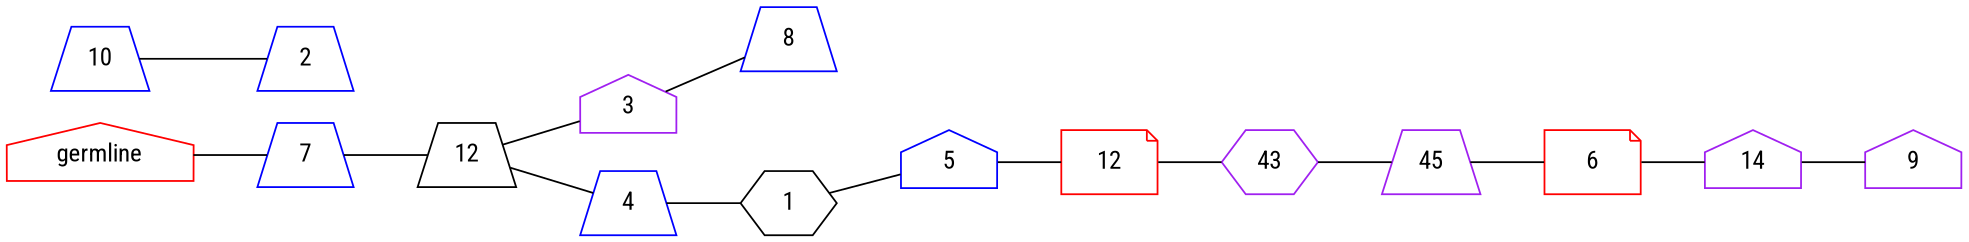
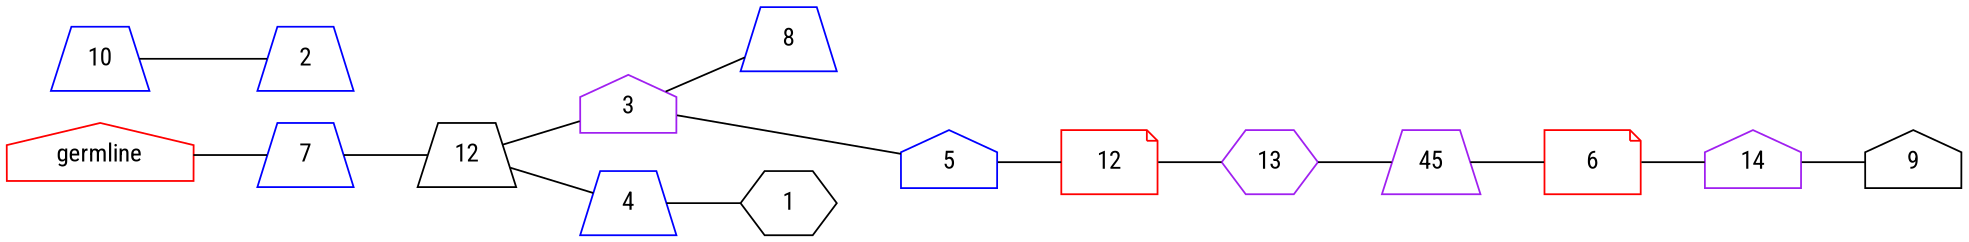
  graph {
    fontname="Roboto Condensed"
    rankdir=LR
    splines=line
    node [color=blue fontname="Roboto Condensed" shape=trapezium]
    edge [fontname="Roboto Condensed"]
    n1 [color=red label=germline shape=house]
    n2 [label=7]
    n3 [color=black label=12]
    n4 [color=purple label=3 shape=house]
    n5 [label=4]
    n6 [label=8]
    n7 [color=black label=1 shape=hexagon]
    n8 [label=5 shape=house]
    n9 [color=red label=12 shape=note]
-   n10 [color=purple label=43 shape=hexagon]
+   n10 [color=purple label=13 shape=hexagon]
    n11 [label=10]
    n12 [label=2]
    n13 [color=purple label=45]
    n14 [color=red label=6 shape=note]
    n15 [color=purple label=14 shape=house]
-   n16 [color=purple label=9 shape=house]
+   n16 [color=black label=9 shape=house]
    n1 -- n2
    n2 -- n3
    n3 -- n4
    n3 -- n5
    n4 -- n6
    n5 -- n7
-   n7 -- n8
+   n4 -- n8
    n8 -- n9
    n9 -- n10
    n10 -- n13
    n11 -- n12
    n13 -- n14
    n14 -- n15
    n15 -- n16
  }
